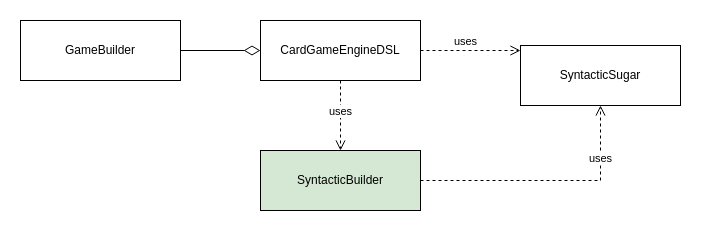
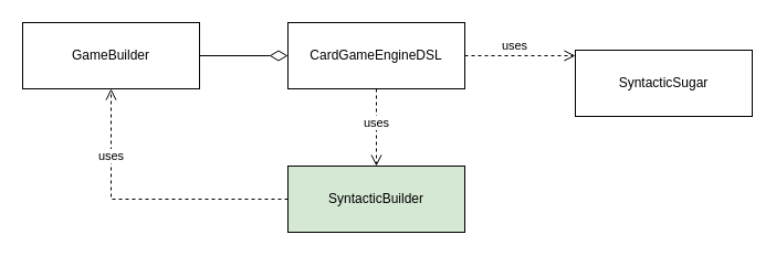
  <mxCell id="0" />
  <mxCell id="1" parent="0" />
  <mxCell id="2" value="CardGameEngineDSL" style="html=1;whiteSpace=wrap;" vertex="1" parent="1"><mxGeometry x="260" y="20" width="160" height="60" as="geometry" /></mxCell>
  <mxCell id="3" value="SyntacticSugar" style="html=1;whiteSpace=wrap;" vertex="1" parent="1"><mxGeometry x="520" y="45" width="160" height="60" as="geometry" /></mxCell>
  <mxCell id="4" value="SyntacticBuilder" style="html=1;whiteSpace=wrap;fillColor=#d5e8d4;" vertex="1" parent="1"><mxGeometry x="260" y="150" width="160" height="60" as="geometry" /></mxCell>
  <mxCell id="5" value="GameBuilder" style="html=1;whiteSpace=wrap;" vertex="1" parent="1"><mxGeometry x="20" y="20" width="160" height="60" as="geometry" /></mxCell>
  <mxCell id="6" value="" style="endArrow=none;html=1;endSize=12;startArrow=diamondThin;startSize=14;startFill=0;edgeStyle=orthogonalEdgeStyle;align=left;verticalAlign=bottom;rounded=0;endFill=0;" edge="1" parent="1" source="2" target="5"><mxGeometry x="-0.625" y="30" relative="1" as="geometry"><mxPoint x="210" y="390" as="sourcePoint" /><mxPoint x="370" y="390" as="targetPoint" /><mxPoint as="offset" /></mxGeometry></mxCell>
  <mxCell id="7" value="uses" style="html=1;verticalAlign=bottom;endArrow=open;dashed=1;endSize=8;rounded=0;edgeStyle=orthogonalEdgeStyle;exitX=1;exitY=0.5;exitDx=0;exitDy=0;" edge="1" parent="1" source="2" target="3"><mxGeometry x="-0.091" relative="1" as="geometry"><mxPoint x="480" y="120" as="sourcePoint" /><mxPoint x="575" y="195" as="targetPoint" /><Array as="points"><mxPoint x="530" y="50" /><mxPoint x="530" y="50" /></Array><mxPoint as="offset" /></mxGeometry></mxCell>
  <mxCell id="8" value="uses" style="html=1;verticalAlign=bottom;endArrow=open;dashed=1;endSize=8;rounded=0;edgeStyle=orthogonalEdgeStyle;" edge="1" parent="1" source="2" target="4"><mxGeometry x="0.143" relative="1" as="geometry"><mxPoint x="430" y="230" as="sourcePoint" /><mxPoint x="540" y="230" as="targetPoint" /><Array as="points"><mxPoint x="350" y="200" /><mxPoint x="350" y="200" /></Array><mxPoint as="offset" /></mxGeometry></mxCell>
- <mxCell id="9" value="uses" style="html=1;verticalAlign=bottom;endArrow=open;dashed=1;endSize=8;rounded=0;edgeStyle=orthogonalEdgeStyle;" edge="1" parent="1" source="4" target="3"><mxGeometry x="0.515" relative="1" as="geometry"><mxPoint x="360" y="90" as="sourcePoint" /><mxPoint x="360" y="190" as="targetPoint" /><Array as="points" /><mxPoint as="offset" /></mxGeometry></mxCell>
+ <mxCell id="10" value="uses" style="html=1;verticalAlign=bottom;endArrow=open;dashed=1;endSize=8;rounded=0;edgeStyle=orthogonalEdgeStyle;" edge="1" parent="1" source="4" target="5"><mxGeometry x="0.462" relative="1" as="geometry"><mxPoint x="430" y="190" as="sourcePoint" /><mxPoint x="610" y="90" as="targetPoint" /><Array as="points" /><mxPoint as="offset" /></mxGeometry></mxCell>
